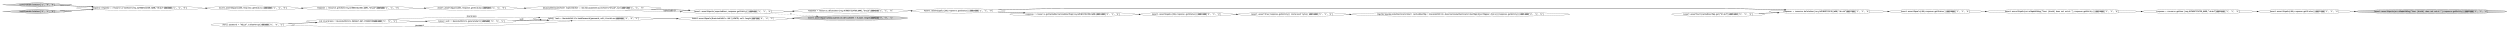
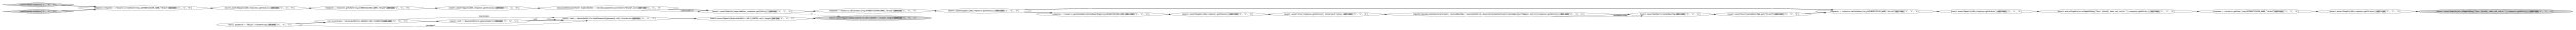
  digraph {
    fontname="Liberation Mono"
    rankdir=LR
    node [fillcolor=white fontname="Liberation Mono" shape=ellipse style=filled]
    edge [fontname="Liberation Mono" style=bold]
    n1 [label="byte(( hash = BasicAuthUtils.hashPassword(password,salt,iterations)@@@6@@@['0', '0', '1']"]
    n2 [label="Assert.assertEquals(BasicAuthUtils.SALT_LENGTH,salt.length)@@@7@@@['0', '0', '1']"]
    n3 [fillcolor=lightgray label="Assert.assertEquals(BasicAuthUtils.KEY_LENGTH / 8,hash.length)@@@8@@@['0', '0', '1']"]
    n4 [label="Assert.assertNull(cachedUserMap.get(\"druid\"))@@@16@@@['0', '1', '0']"]
    n5 [label="response = resource.deleteUser(req,AUTHENTICATOR_NAME,\"druid\")@@@17@@@['1', '1', '0']"]
    n6 [label="Assert.assertEquals(400,response.getStatus())@@@18@@@['1', '1', '0']"]
    n7 [label="response = resource.getUser(req,AUTHENTICATOR_NAME,\"druid\")@@@5@@@['1', '1', '0']"]
    n8 [label="Assert.assertEquals(200,response.getStatus())@@@6@@@['1', '1', '0']"]
    n9 [label="BasicAuthenticatorUser expectedUser = new BasicAuthenticatorUser(\"druid\",null)@@@7@@@['1', '1', '0']"]
    n10 [label="int iterations = BasicAuthUtils.DEFAULT_KEY_ITERATIONS@@@4@@@['0', '0', '1']"]
    n11 [label="byte(( salt = BasicAuthUtils.generateSalt()@@@5@@@['0', '0', '1']"]
+   n12 [label="Assert.assertNotNull(cachedUserMap)@@@15@@@['0', '1', '0']"]
    n13 [fillcolor=lightgray label="testCreateDeleteUser['1', '0', '0']" shape=diamond]
    n14 [label="Response response = resource.createUser(req,AUTHENTICATOR_NAME,\"druid\")@@@3@@@['1', '1', '0']"]
    n15 [label="Assert.assertEquals(200,response.getStatus())@@@4@@@['1', '1', '0']"]
    n16 [label="response = resource.getUser(req,AUTHENTICATOR_NAME,\"druid\")@@@20@@@['1', '1', '0']"]
    n17 [label="Assert.assertEquals(400,response.getStatus())@@@21@@@['1', '1', '0']"]
    n18 [fillcolor=lightgray label="Assert.assertEquals(errorMapWithMsg(\"User (druid( does not exist.\"),response.getEntity())@@@22@@@['1', '1', '0']"]
    n19 [label="Assert.assertEquals(errorMapWithMsg(\"User (druid( does not exist.\"),response.getEntity())@@@19@@@['1', '1', '0']"]
    n20 [label="Assert.assertEquals(200,response.getStatus())@@@12@@@['0', '1', '0']"]
    n21 [label="Assert.assertTrue(response.getEntity() instanceof byte(()@@@13@@@['0', '1', '0']"]
    n22 [label="Map<String,BasicAuthenticatorUser> cachedUserMap = BasicAuthUtils.deserializeAuthenticatorUserMap(objectMapper,(byte(()response.getEntity())@@@14@@@['0', '1', '0']"]
    n23 [label="char(( password = \"HELLO\".toCharArray()@@@3@@@['0', '0', '1']"]
    n24 [label="Assert.assertEquals(200,response.getStatus())@@@10@@@['1', '1', '0']"]
    n25 [label="response = resource.getCachedSerializedUserMap(req,AUTHENTICATOR_NAME)@@@11@@@['0', '1', '0']"]
    n26 [label="Assert.assertEquals(expectedUser,response.getEntity())@@@8@@@['1', '1', '0']"]
    n27 [label="response = resource.deleteUser(req,AUTHENTICATOR_NAME,\"druid\")@@@9@@@['1', '1', '0']"]
    n28 [fillcolor=lightgray label="testCreateDeleteUser['0', '1', '0']" shape=diamond]
    n1 -> n2
    n2 -> n3
    n4 -> n5
    n5 -> n6
    n6 -> n19
    n7 -> n8
    n8 -> n9
    n9 -> n26 [label=expectedUser style=solid]
    n9 -> n26
    n10 -> n1 [label=iterations style=solid]
    n10 -> n11
    n11 -> n1
    n11 -> n1 [label=salt style=solid]
+   n12 -> n4
    n13 -> n14
    n14 -> n15
    n15 -> n7
    n16 -> n17
    n17 -> n18
    n19 -> n16
    n20 -> n21
    n21 -> n22
+   n22 -> n12 [label=cachedUserMap style=solid]
+   n22 -> n12
    n23 -> n1 [label=password style=solid]
    n23 -> n10
    n24 -> n5
    n24 -> n25
    n25 -> n20
    n26 -> n3 [label=0 style=dashed]
    n26 -> n27
    n27 -> n24
    n28 -> n14
  }
